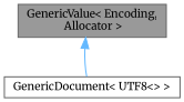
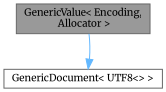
  digraph {
    fontname=Merriweather
    node [color=gray40 fontname=Merriweather fontsize=10 shape=box style=filled]
    n1 [fillcolor=grey60 fontcolor=black height=0.2 label="GenericValue\< Encoding,\l Allocator \>" width=0.4]
    n2 [fillcolor=white height=0.2 label="GenericDocument\< UTF8\<\> \>" width=0.4]
-   n1 -> n2 [color=steelblue1 dir=back fontname=Merriweather fontsize=10 labelfontname=Helvetica labelfontsize=10 style=solid]
+   n2 -> n1 [color=steelblue1 dir=back fontname=Merriweather fontsize=10 labelfontname=Helvetica labelfontsize=10 style=solid]
  }
